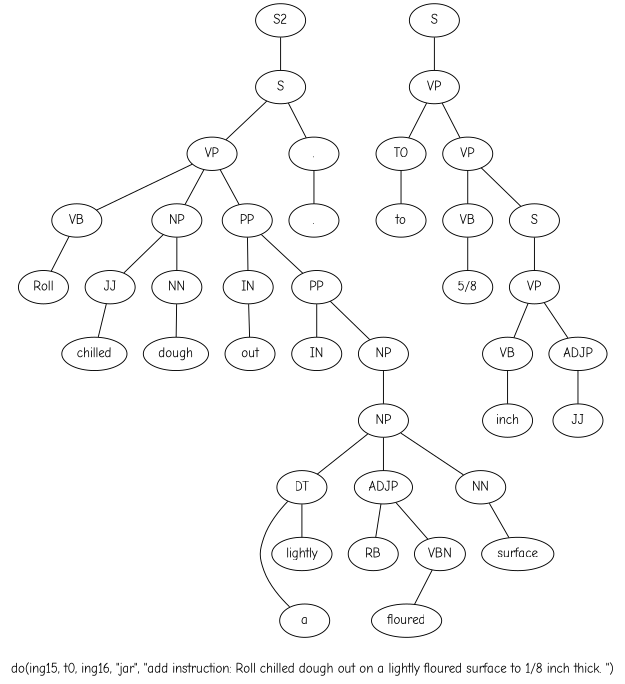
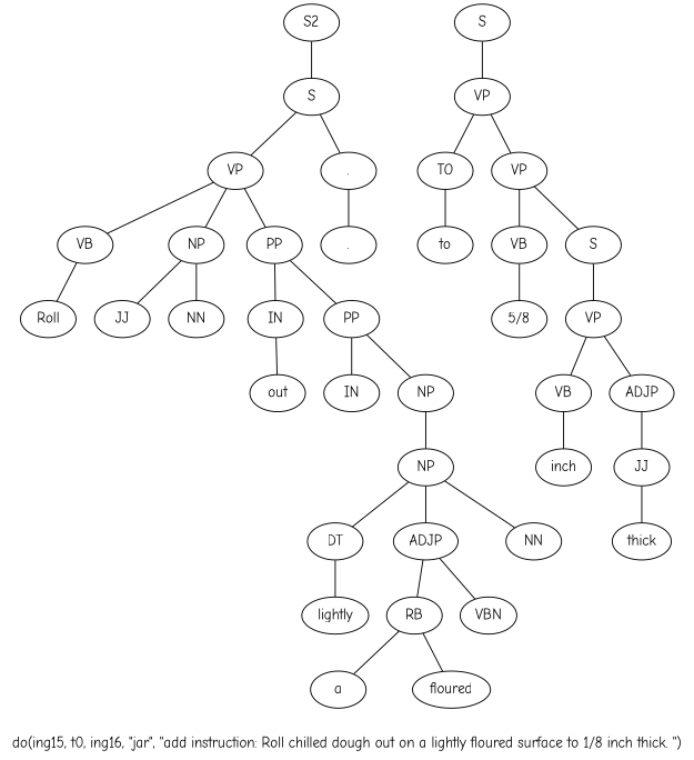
  graph {
    fontname="Comic Neue"
    label="do(ing15, t0, ing16, \"jar\", \"add instruction: Roll chilled dough out on a lightly floured surface to 1/8 inch thick. \")"
    node [fontname="Comic Neue"]
    edge [fontname="Comic Neue"]
    n1 [label=S2]
    n2 [label=S]
    n3 [label=VP]
    n4 [label="."]
    n5 [label=VB]
    n6 [label=NP]
    n7 [label=PP]
    n8 [label="."]
    n9 [label=Roll]
    n10 [label=JJ]
    n11 [label=NN]
    n12 [label=IN]
    n13 [label=PP]
-   n14 [label=chilled]
-   n15 [label=dough]
    n16 [label=out]
    n17 [label=IN]
    n18 [label=NP]
    n19 [label=NP]
    n20 [label=DT]
    n21 [label=ADJP]
    n22 [label=NN]
    n23 [label=a]
    n24 [label=lightly]
    n25 [label=RB]
    n26 [label=VBN]
-   n27 [label=surface]
    n28 [label=floured]
    n29 [label=S]
    n30 [label=VP]
    n31 [label=TO]
    n32 [label=VP]
    n33 [label=to]
    n34 [label=VB]
    n35 [label=S]
    n36 [label="5/8"]
    n37 [label=VP]
    n38 [label=VB]
    n39 [label=ADJP]
    n40 [label=inch]
    n41 [label=JJ]
+   n42 [label=thick]
    n1 -- n2
    n2 -- n3
    n2 -- n4
    n3 -- n5
    n3 -- n6
    n3 -- n7
    n4 -- n8
    n5 -- n9
    n6 -- n10
    n6 -- n11
    n7 -- n12
    n7 -- n13
-   n10 -- n14
-   n11 -- n15
    n12 -- n16
    n13 -- n17
    n13 -- n18
    n18 -- n19
    n19 -- n20
    n19 -- n21
    n19 -- n22
-   n20 -- n23
+   n25 -- n23
    n20 -- n24
    n21 -- n25
    n21 -- n26
-   n22 -- n27
-   n26 -- n28
+   n25 -- n28
    n29 -- n30
    n30 -- n31
    n30 -- n32
    n31 -- n33
    n32 -- n34
    n32 -- n35
    n34 -- n36
    n35 -- n37
    n37 -- n38
    n37 -- n39
    n38 -- n40
    n39 -- n41
+   n41 -- n42
  }
